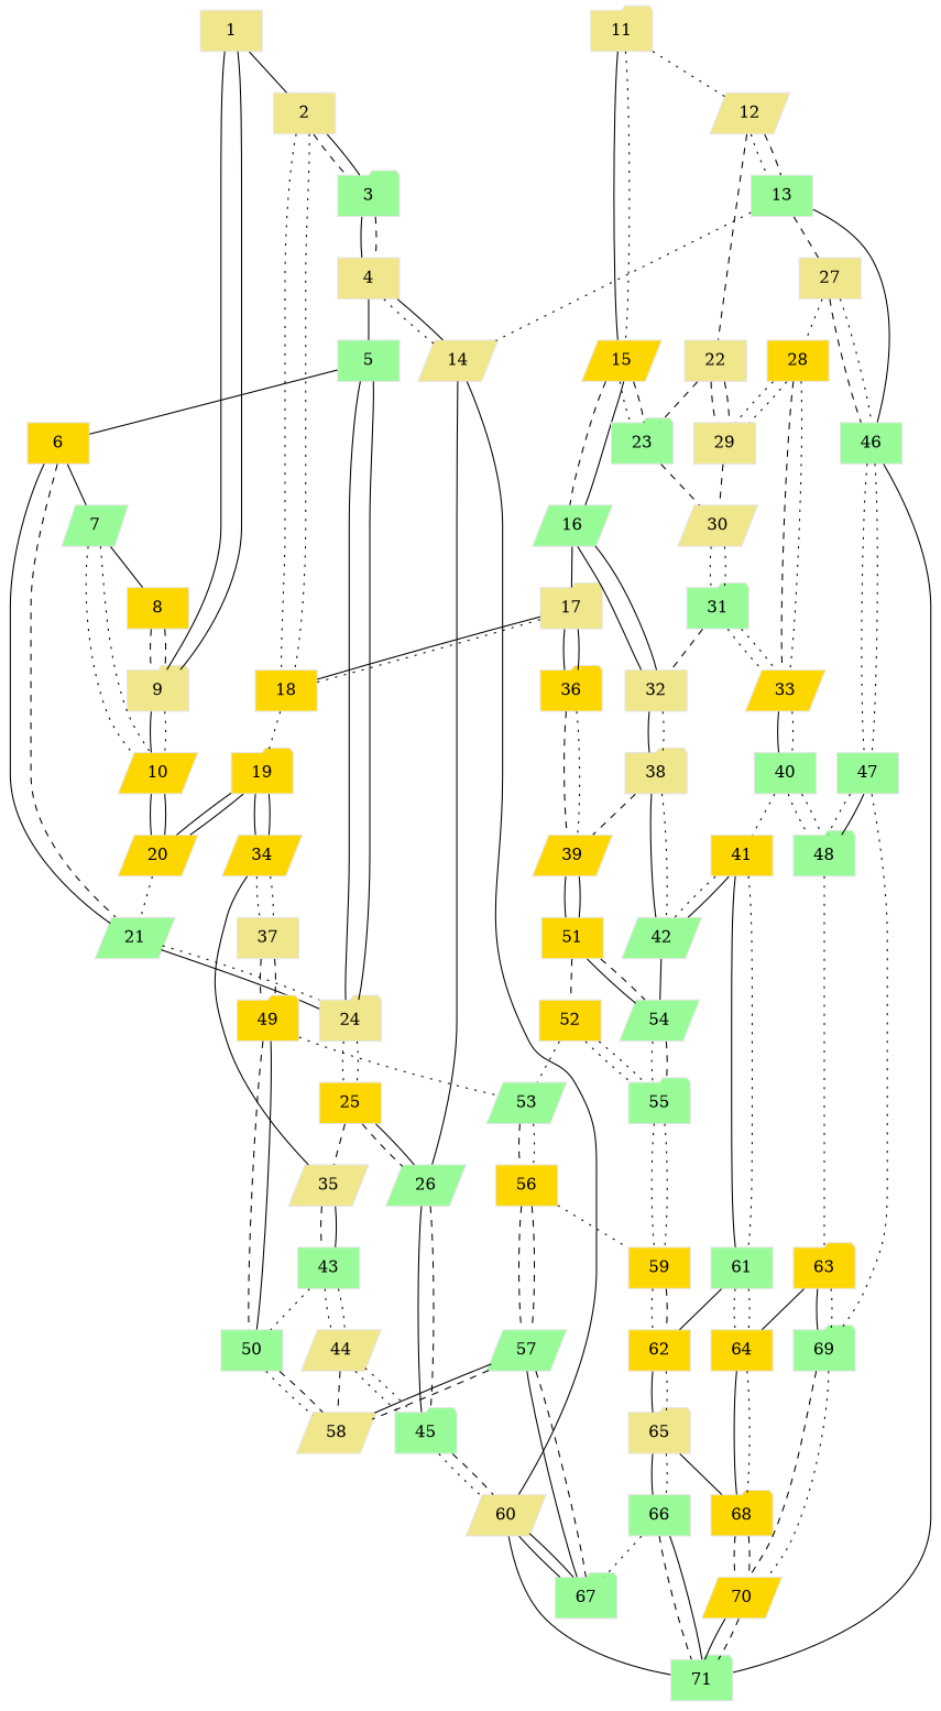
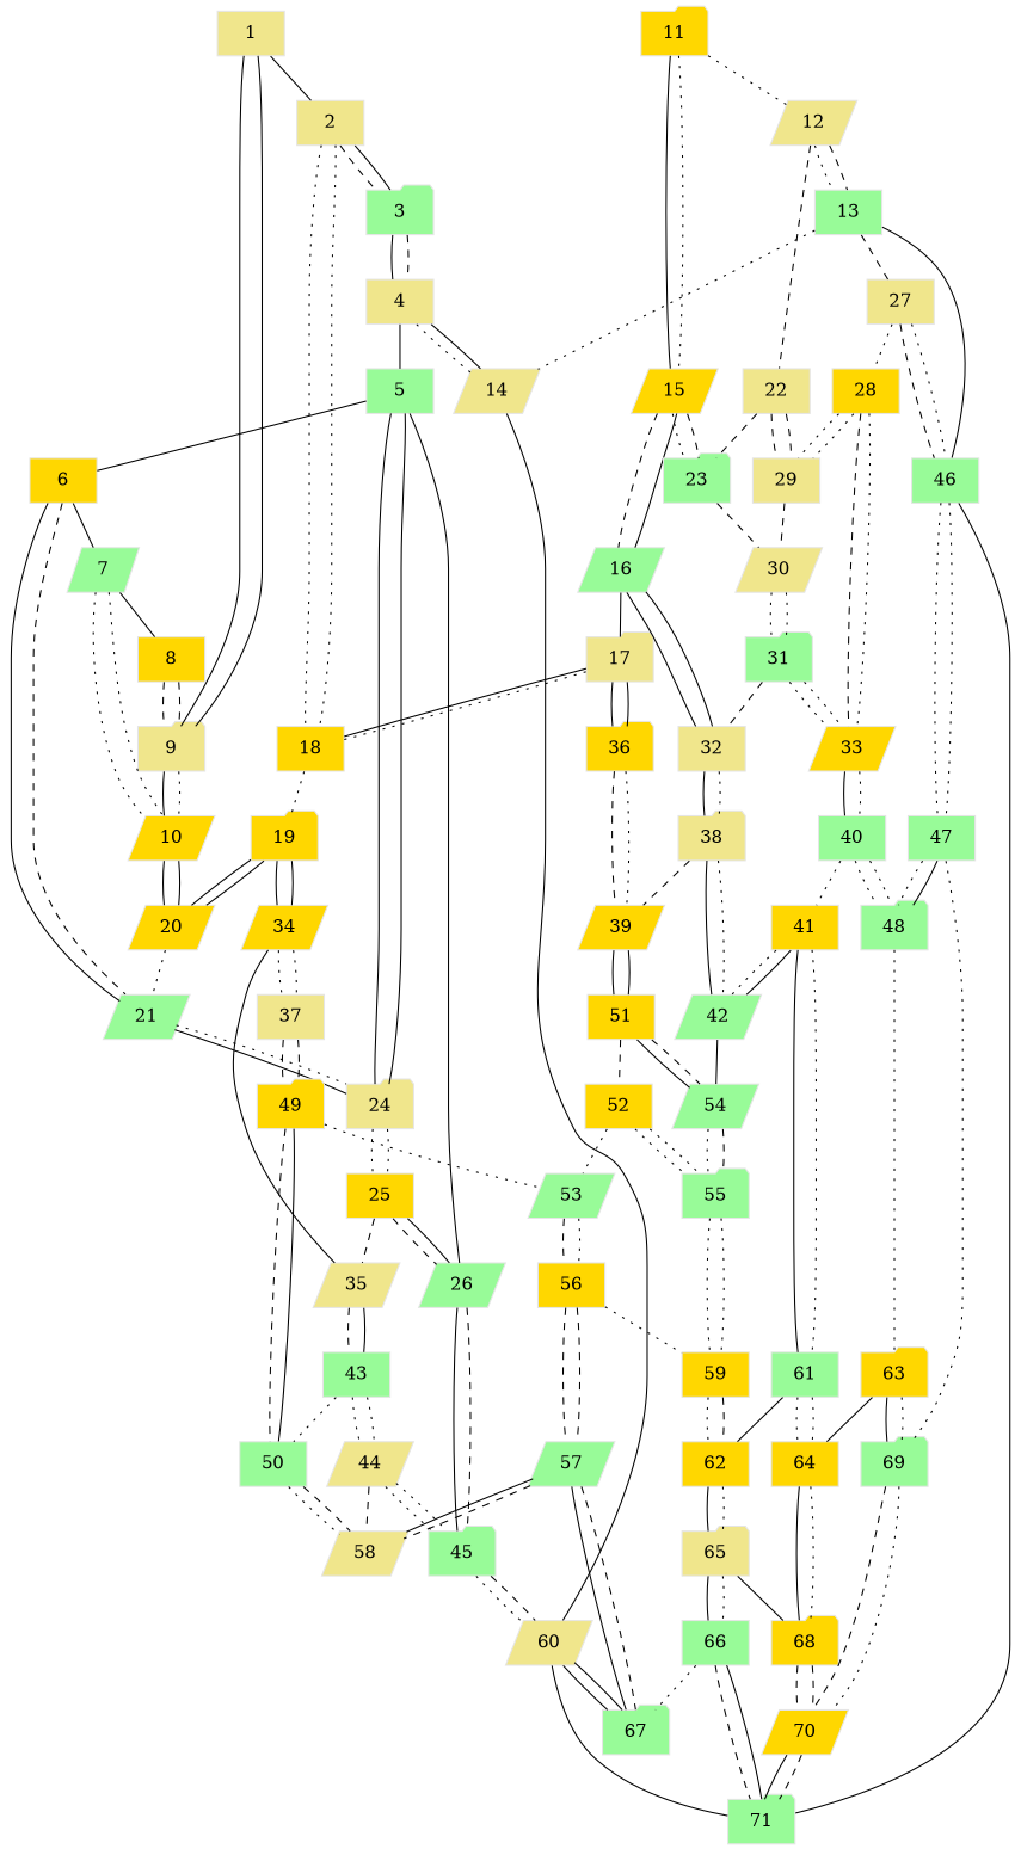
  graph {
    node [color=gray90 fillcolor=palegreen shape=box style=filled]
    edge [style=dotted]
    1 [fillcolor=khaki]
    2 [fillcolor=khaki]
    9 [fillcolor=khaki shape=folder]
    3 [shape=folder]
    18 [fillcolor=gold]
    10 [fillcolor=gold shape=parallelogram]
    4 [fillcolor=khaki]
    19 [fillcolor=gold shape=folder]
    5
    14 [fillcolor=khaki shape=parallelogram]
    6 [fillcolor=gold]
    24 [fillcolor=khaki shape=folder]
    26 [shape=parallelogram]
    60 [fillcolor=khaki shape=parallelogram]
    7 [shape=parallelogram]
    21 [shape=parallelogram]
    25 [fillcolor=gold]
    8 [fillcolor=gold]
    20 [fillcolor=gold shape=parallelogram]
-   11 [fillcolor=khaki shape=folder]
+   11 [fillcolor=gold shape=folder]
    12 [fillcolor=khaki shape=parallelogram]
    15 [fillcolor=gold shape=parallelogram]
    13
    22 [fillcolor=khaki]
    16 [shape=parallelogram]
    23 [shape=folder]
    27 [fillcolor=khaki]
    46
    29 [fillcolor=khaki]
    28 [fillcolor=gold]
    47
    71 [shape=folder]
    45 [shape=folder]
    67 [shape=folder]
    17 [fillcolor=khaki shape=folder]
    32 [fillcolor=khaki]
    30 [fillcolor=khaki shape=parallelogram]
    36 [fillcolor=gold shape=folder]
    38 [fillcolor=khaki shape=folder]
    39 [fillcolor=gold shape=parallelogram]
    34 [fillcolor=gold shape=parallelogram]
    35 [fillcolor=khaki shape=parallelogram]
    37 [fillcolor=khaki]
    31 [shape=folder]
    43
    33 [fillcolor=gold shape=parallelogram]
    40
    42 [shape=parallelogram]
    41 [fillcolor=gold]
    48 [shape=folder]
    49 [fillcolor=gold shape=folder]
    44 [fillcolor=khaki shape=parallelogram]
    50
    51 [fillcolor=gold]
    53 [shape=parallelogram]
    54 [shape=parallelogram]
    52 [fillcolor=gold]
    61
    63 [fillcolor=gold shape=folder]
    62 [fillcolor=gold]
    64 [fillcolor=gold]
    55 [shape=folder]
    58 [fillcolor=khaki shape=parallelogram]
    69 [shape=folder]
    70 [fillcolor=gold shape=parallelogram]
    56 [fillcolor=gold]
    59 [fillcolor=gold]
    57 [shape=parallelogram]
    65 [fillcolor=khaki shape=folder]
    68 [fillcolor=gold shape=folder]
    66
    1 -- 2 [style=solid]
    1 -- 9 [style=solid]
    1 -- 9 [style=solid]
    2 -- 3 [style=dashed]
    2 -- 3 [style=solid]
    2 -- 18
    2 -- 18
    9 -- 10 [style=solid]
    9 -- 10
    3 -- 4 [style=solid]
    3 -- 4 [style=dashed]
    18 -- 19
    10 -- 20 [style=solid]
    10 -- 20 [style=solid]
    4 -- 5 [style=solid]
    4 -- 14
    4 -- 14 [style=solid]
    19 -- 20 [style=solid]
    19 -- 20 [style=solid]
    19 -- 34 [style=solid]
    19 -- 34 [style=solid]
    5 -- 6 [style=solid]
    5 -- 24 [style=solid]
    5 -- 24 [style=solid]
-   14 -- 26 [style=solid]
+   5 -- 26 [style=solid]
    14 -- 60 [style=solid]
    6 -- 7 [style=solid]
    6 -- 21 [style=solid]
    6 -- 21 [style=dashed]
    24 -- 25
    24 -- 25
    26 -- 45 [style=solid]
    26 -- 45 [style=dashed]
    60 -- 71 [style=solid]
    60 -- 67 [style=solid]
    60 -- 67 [style=solid]
    7 -- 10
    7 -- 10
    7 -- 8 [style=solid]
    21 -- 24 [style=solid]
    21 -- 24
    25 -- 26 [style=dashed]
    25 -- 26 [style=solid]
    25 -- 35 [style=dashed]
    8 -- 9 [style=dashed]
    8 -- 9 [style=dashed]
    20 -- 21
    11 -- 12
    11 -- 15 [style=solid]
    11 -- 15
    12 -- 13
    12 -- 13 [style=dashed]
    12 -- 22 [style=dashed]
    15 -- 16 [style=dashed]
    15 -- 16 [style=solid]
    15 -- 23
    15 -- 23 [style=dashed]
    13 -- 14
    13 -- 27 [style=dashed]
    13 -- 46 [style=solid]
    22 -- 23 [style=dashed]
    22 -- 29 [style=dashed]
    22 -- 29 [style=dashed]
    16 -- 17 [style=solid]
    16 -- 32 [style=solid]
    16 -- 32 [style=solid]
    23 -- 30 [style=dashed]
    27 -- 46 [style=dashed]
    27 -- 46
    27 -- 28
    46 -- 47
    46 -- 47
    46 -- 71 [style=solid]
    29 -- 30 [style=dashed]
    28 -- 29
    28 -- 29
    28 -- 33 [style=dashed]
    28 -- 33
    47 -- 48
    47 -- 48 [style=solid]
    47 -- 69
    45 -- 60
    45 -- 60 [style=dashed]
    17 -- 18 [style=solid]
    17 -- 18
    17 -- 36 [style=solid]
    17 -- 36 [style=solid]
    32 -- 38 [style=solid]
    32 -- 38
    30 -- 31
    30 -- 31
    36 -- 39 [style=dashed]
    36 -- 39
    38 -- 39 [style=dashed]
    38 -- 42 [style=solid]
    38 -- 42
    39 -- 51 [style=solid]
    39 -- 51 [style=solid]
    34 -- 35 [style=solid]
    34 -- 37
    34 -- 37
    35 -- 43 [style=dashed]
    35 -- 43 [style=solid]
    37 -- 49 [style=dashed]
    37 -- 49 [style=dashed]
    31 -- 32 [style=dashed]
    31 -- 33
    31 -- 33
    43 -- 44
    43 -- 44
    43 -- 50
    33 -- 40 [style=solid]
    33 -- 40
    40 -- 41
    40 -- 48
    40 -- 48
    42 -- 54 [style=solid]
    41 -- 42
    41 -- 42 [style=solid]
    41 -- 61 [style=solid]
    41 -- 61
    48 -- 63
    49 -- 50 [style=dashed]
    49 -- 50 [style=solid]
    49 -- 53
    44 -- 45
    44 -- 45
    44 -- 58 [style=dashed]
    50 -- 58
    50 -- 58 [style=dashed]
    51 -- 54 [style=solid]
    51 -- 54 [style=dashed]
    51 -- 52 [style=dashed]
    53 -- 56 [style=dashed]
    53 -- 56
    54 -- 55
    54 -- 55 [style=dashed]
    52 -- 53
    52 -- 55
    52 -- 55
    61 -- 62 [style=solid]
    61 -- 64
    61 -- 64
    63 -- 64 [style=solid]
    63 -- 69 [style=solid]
    63 -- 69
    62 -- 65 [style=solid]
    62 -- 65
    64 -- 68 [style=solid]
    64 -- 68
    55 -- 59
    55 -- 59
    69 -- 70 [style=dashed]
    69 -- 70
    70 -- 71 [style=solid]
    70 -- 71 [style=dashed]
    56 -- 59
    56 -- 57 [style=dashed]
    56 -- 57 [style=dashed]
    59 -- 62
    59 -- 62 [style=dashed]
    57 -- 67 [style=solid]
    57 -- 67 [style=dashed]
    57 -- 58 [style=solid]
    57 -- 58 [style=dashed]
    65 -- 68 [style=solid]
    65 -- 66 [style=solid]
    65 -- 66
    68 -- 70 [style=dashed]
    68 -- 70 [style=dashed]
    66 -- 71 [style=dashed]
    66 -- 71 [style=solid]
    66 -- 67
  }
